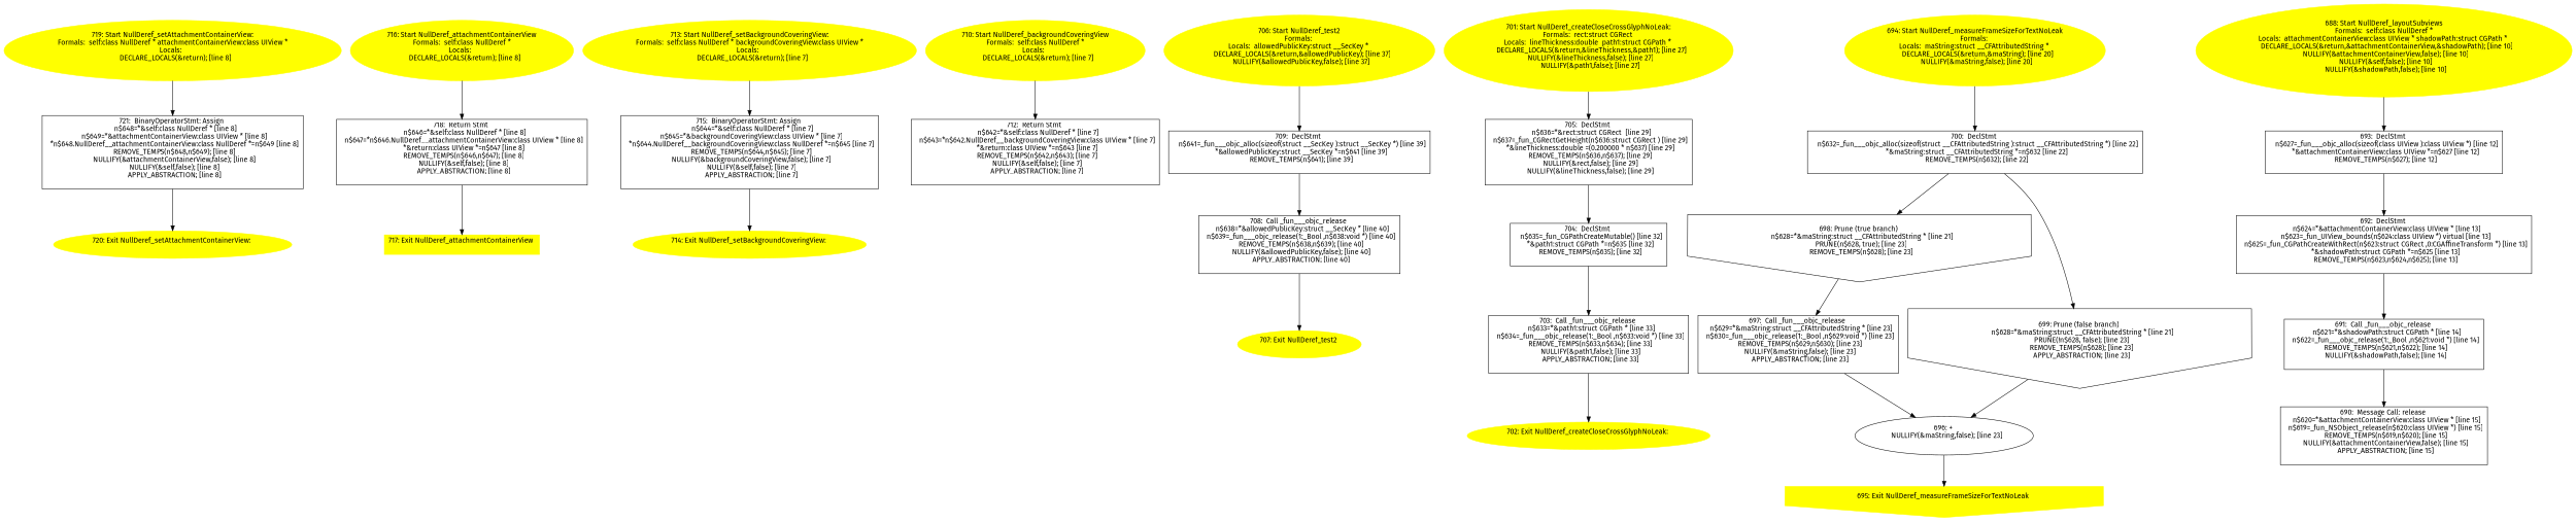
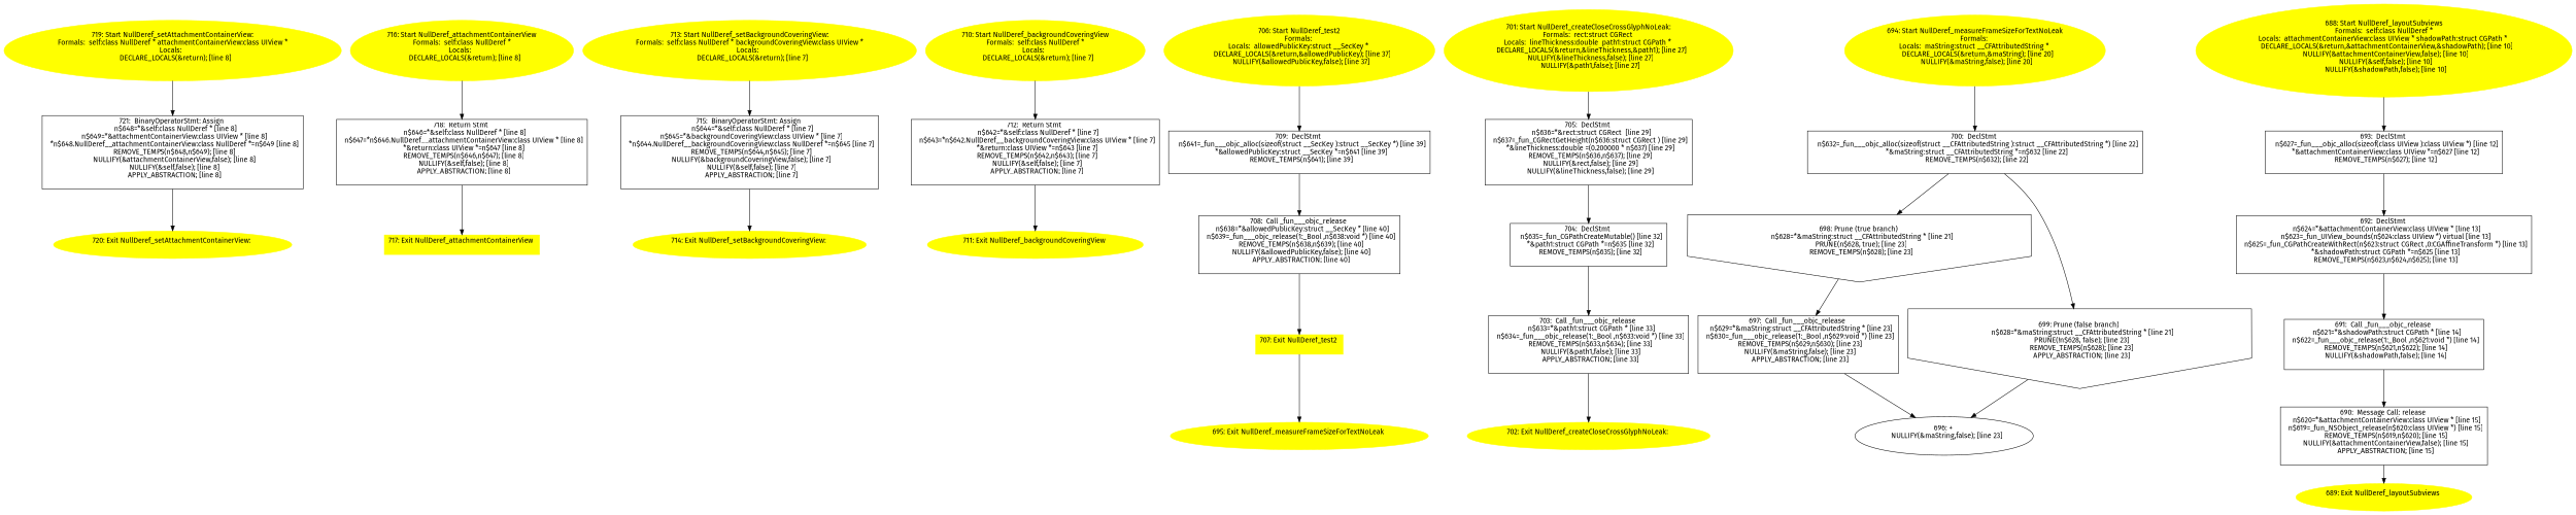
  digraph {
    fontname="Fira Sans"
    node [fontname="Fira Sans"]
    edge [fontname="Fira Sans"]
    n1 [label="721:  BinaryOperatorStmt: Assign \n   n$648=*&self:class NullDeref * [line 8]\n  n$649=*&attachmentContainerView:class UIView * [line 8]\n  *n$648.NullDeref__attachmentContainerView:class NullDeref *=n$649 [line 8]\n  REMOVE_TEMPS(n$648,n$649); [line 8]\n  NULLIFY(&attachmentContainerView,false); [line 8]\n  NULLIFY(&self,false); [line 8]\n  APPLY_ABSTRACTION; [line 8]\n " shape=box]
    n2 [color=yellow label="720: Exit NullDeref_setAttachmentContainerView: \n  " style=filled]
    n3 [color=yellow label="719: Start NullDeref_setAttachmentContainerView:\nFormals:  self:class NullDeref * attachmentContainerView:class UIView *\nLocals:  \n   DECLARE_LOCALS(&return); [line 8]\n " style=filled]
    n4 [label="718:  Return Stmt \n   n$646=*&self:class NullDeref * [line 8]\n  n$647=*n$646.NullDeref__attachmentContainerView:class UIView * [line 8]\n  *&return:class UIView *=n$647 [line 8]\n  REMOVE_TEMPS(n$646,n$647); [line 8]\n  NULLIFY(&self,false); [line 8]\n  APPLY_ABSTRACTION; [line 8]\n " shape=box]
    n5 [color=yellow label="717: Exit NullDeref_attachmentContainerView \n  " shape=box style=filled]
    n6 [color=yellow label="716: Start NullDeref_attachmentContainerView\nFormals:  self:class NullDeref *\nLocals:  \n   DECLARE_LOCALS(&return); [line 8]\n " style=filled]
    n7 [label="715:  BinaryOperatorStmt: Assign \n   n$644=*&self:class NullDeref * [line 7]\n  n$645=*&backgroundCoveringView:class UIView * [line 7]\n  *n$644.NullDeref__backgroundCoveringView:class NullDeref *=n$645 [line 7]\n  REMOVE_TEMPS(n$644,n$645); [line 7]\n  NULLIFY(&backgroundCoveringView,false); [line 7]\n  NULLIFY(&self,false); [line 7]\n  APPLY_ABSTRACTION; [line 7]\n " shape=box]
    n8 [color=yellow label="714: Exit NullDeref_setBackgroundCoveringView: \n  " style=filled]
    n9 [color=yellow label="713: Start NullDeref_setBackgroundCoveringView:\nFormals:  self:class NullDeref * backgroundCoveringView:class UIView *\nLocals:  \n   DECLARE_LOCALS(&return); [line 7]\n " style=filled]
    n10 [label="712:  Return Stmt \n   n$642=*&self:class NullDeref * [line 7]\n  n$643=*n$642.NullDeref__backgroundCoveringView:class UIView * [line 7]\n  *&return:class UIView *=n$643 [line 7]\n  REMOVE_TEMPS(n$642,n$643); [line 7]\n  NULLIFY(&self,false); [line 7]\n  APPLY_ABSTRACTION; [line 7]\n " shape=box]
+   n11 [color=yellow label="711: Exit NullDeref_backgroundCoveringView \n  " style=filled]
    n12 [color=yellow label="710: Start NullDeref_backgroundCoveringView\nFormals:  self:class NullDeref *\nLocals:  \n   DECLARE_LOCALS(&return); [line 7]\n " style=filled]
    n13 [label="709:  DeclStmt \n   n$641=_fun___objc_alloc(sizeof(struct __SecKey ):struct __SecKey *) [line 39]\n  *&allowedPublicKey:struct __SecKey *=n$641 [line 39]\n  REMOVE_TEMPS(n$641); [line 39]\n " shape=box]
    n14 [label="708:  Call _fun___objc_release \n   n$638=*&allowedPublicKey:struct __SecKey * [line 40]\n  n$639=_fun___objc_release(1:_Bool ,n$638:void *) [line 40]\n  REMOVE_TEMPS(n$638,n$639); [line 40]\n  NULLIFY(&allowedPublicKey,false); [line 40]\n  APPLY_ABSTRACTION; [line 40]\n " shape=box]
-   n15 [color=yellow label="707: Exit NullDeref_test2 \n  " style=filled]
+   n15 [color=yellow label="707: Exit NullDeref_test2 \n  " style=filled shape=box]
    n16 [color=yellow label="706: Start NullDeref_test2\nFormals: \nLocals:  allowedPublicKey:struct __SecKey * \n   DECLARE_LOCALS(&return,&allowedPublicKey); [line 37]\n  NULLIFY(&allowedPublicKey,false); [line 37]\n " style=filled]
    n17 [label="705:  DeclStmt \n   n$636=*&rect:struct CGRect  [line 29]\n  n$637=_fun_CGRectGetHeight(n$636:struct CGRect ) [line 29]\n  *&lineThickness:double =(0.200000 * n$637) [line 29]\n  REMOVE_TEMPS(n$636,n$637); [line 29]\n  NULLIFY(&rect,false); [line 29]\n  NULLIFY(&lineThickness,false); [line 29]\n " shape=box]
    n18 [label="704:  DeclStmt \n   n$635=_fun_CGPathCreateMutable() [line 32]\n  *&path1:struct CGPath *=n$635 [line 32]\n  REMOVE_TEMPS(n$635); [line 32]\n " shape=box]
    n19 [label="703:  Call _fun___objc_release \n   n$633=*&path1:struct CGPath * [line 33]\n  n$634=_fun___objc_release(1:_Bool ,n$633:void *) [line 33]\n  REMOVE_TEMPS(n$633,n$634); [line 33]\n  NULLIFY(&path1,false); [line 33]\n  APPLY_ABSTRACTION; [line 33]\n " shape=box]
    n20 [color=yellow label="702: Exit NullDeref_createCloseCrossGlyphNoLeak: \n  " style=filled]
    n21 [color=yellow label="701: Start NullDeref_createCloseCrossGlyphNoLeak:\nFormals:  rect:struct CGRect \nLocals:  lineThickness:double  path1:struct CGPath * \n   DECLARE_LOCALS(&return,&lineThickness,&path1); [line 27]\n  NULLIFY(&lineThickness,false); [line 27]\n  NULLIFY(&path1,false); [line 27]\n " style=filled]
    n22 [label="700:  DeclStmt \n   n$632=_fun___objc_alloc(sizeof(struct __CFAttributedString ):struct __CFAttributedString *) [line 22]\n  *&maString:struct __CFAttributedString *=n$632 [line 22]\n  REMOVE_TEMPS(n$632); [line 22]\n " shape=box]
    n23 [label="698: Prune (true branch) \n   n$628=*&maString:struct __CFAttributedString * [line 21]\n  PRUNE(n$628, true); [line 23]\n  REMOVE_TEMPS(n$628); [line 23]\n " shape=invhouse]
    n24 [label="699: Prune (false branch) \n   n$628=*&maString:struct __CFAttributedString * [line 21]\n  PRUNE(!n$628, false); [line 23]\n  REMOVE_TEMPS(n$628); [line 23]\n  APPLY_ABSTRACTION; [line 23]\n " shape=invhouse]
    n25 [label="697:  Call _fun___objc_release \n   n$629=*&maString:struct __CFAttributedString * [line 23]\n  n$630=_fun___objc_release(1:_Bool ,n$629:void *) [line 23]\n  REMOVE_TEMPS(n$629,n$630); [line 23]\n  NULLIFY(&maString,false); [line 23]\n  APPLY_ABSTRACTION; [line 23]\n " shape=box]
    n26 [label="696: + \n   NULLIFY(&maString,false); [line 23]\n "]
-   n27 [color=yellow label="695: Exit NullDeref_measureFrameSizeForTextNoLeak \n  " style=filled shape=invhouse]
+   n27 [color=yellow label="695: Exit NullDeref_measureFrameSizeForTextNoLeak \n  " style=filled]
    n28 [color=yellow label="694: Start NullDeref_measureFrameSizeForTextNoLeak\nFormals: \nLocals:  maString:struct __CFAttributedString * \n   DECLARE_LOCALS(&return,&maString); [line 20]\n  NULLIFY(&maString,false); [line 20]\n " style=filled]
    n29 [label="693:  DeclStmt \n   n$627=_fun___objc_alloc(sizeof(class UIView ):class UIView *) [line 12]\n  *&attachmentContainerView:class UIView *=n$627 [line 12]\n  REMOVE_TEMPS(n$627); [line 12]\n " shape=box]
    n30 [label="692:  DeclStmt \n   n$624=*&attachmentContainerView:class UIView * [line 13]\n  n$623=_fun_UIView_bounds(n$624:class UIView *) virtual [line 13]\n  n$625=_fun_CGPathCreateWithRect(n$623:struct CGRect ,0:CGAffineTransform *) [line 13]\n  *&shadowPath:struct CGPath *=n$625 [line 13]\n  REMOVE_TEMPS(n$623,n$624,n$625); [line 13]\n " shape=box]
    n31 [label="691:  Call _fun___objc_release \n   n$621=*&shadowPath:struct CGPath * [line 14]\n  n$622=_fun___objc_release(1:_Bool ,n$621:void *) [line 14]\n  REMOVE_TEMPS(n$621,n$622); [line 14]\n  NULLIFY(&shadowPath,false); [line 14]\n " shape=box]
    n32 [label="690:  Message Call: release \n   n$620=*&attachmentContainerView:class UIView * [line 15]\n  n$619=_fun_NSObject_release(n$620:class UIView *) [line 15]\n  REMOVE_TEMPS(n$619,n$620); [line 15]\n  NULLIFY(&attachmentContainerView,false); [line 15]\n  APPLY_ABSTRACTION; [line 15]\n " shape=box]
+   n33 [color=yellow label="689: Exit NullDeref_layoutSubviews \n  " style=filled]
    n34 [color=yellow label="688: Start NullDeref_layoutSubviews\nFormals:  self:class NullDeref *\nLocals:  attachmentContainerView:class UIView * shadowPath:struct CGPath * \n   DECLARE_LOCALS(&return,&attachmentContainerView,&shadowPath); [line 10]\n  NULLIFY(&attachmentContainerView,false); [line 10]\n  NULLIFY(&self,false); [line 10]\n  NULLIFY(&shadowPath,false); [line 10]\n " style=filled]
    n1 -> n2
    n3 -> n1
    n4 -> n5
    n6 -> n4
    n7 -> n8
    n9 -> n7
+   n10 -> n11
    n12 -> n10
    n13 -> n14
    n14 -> n15
    n16 -> n13
    n17 -> n18
    n18 -> n19
    n19 -> n20
    n21 -> n17
    n22 -> n23
    n22 -> n24
    n23 -> n25
    n24 -> n26
    n25 -> n26
-   n26 -> n27
+   n15 -> n27
    n28 -> n22
    n29 -> n30
    n30 -> n31
    n31 -> n32
+   n32 -> n33
    n34 -> n29
  }
